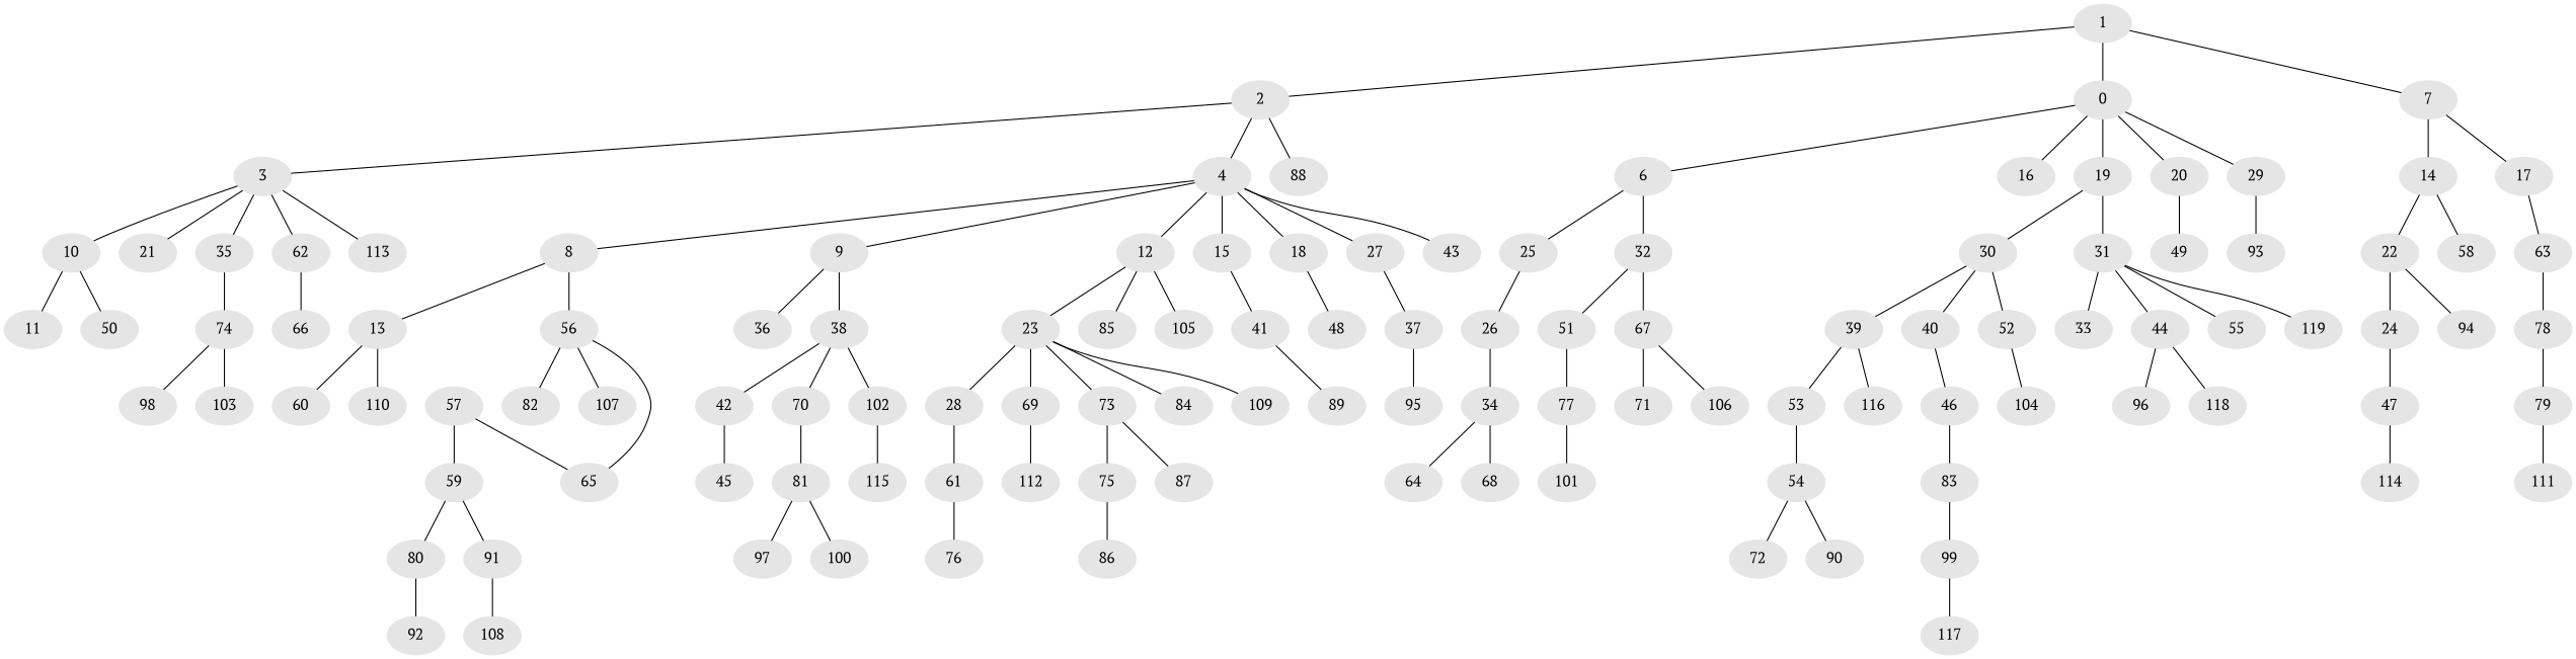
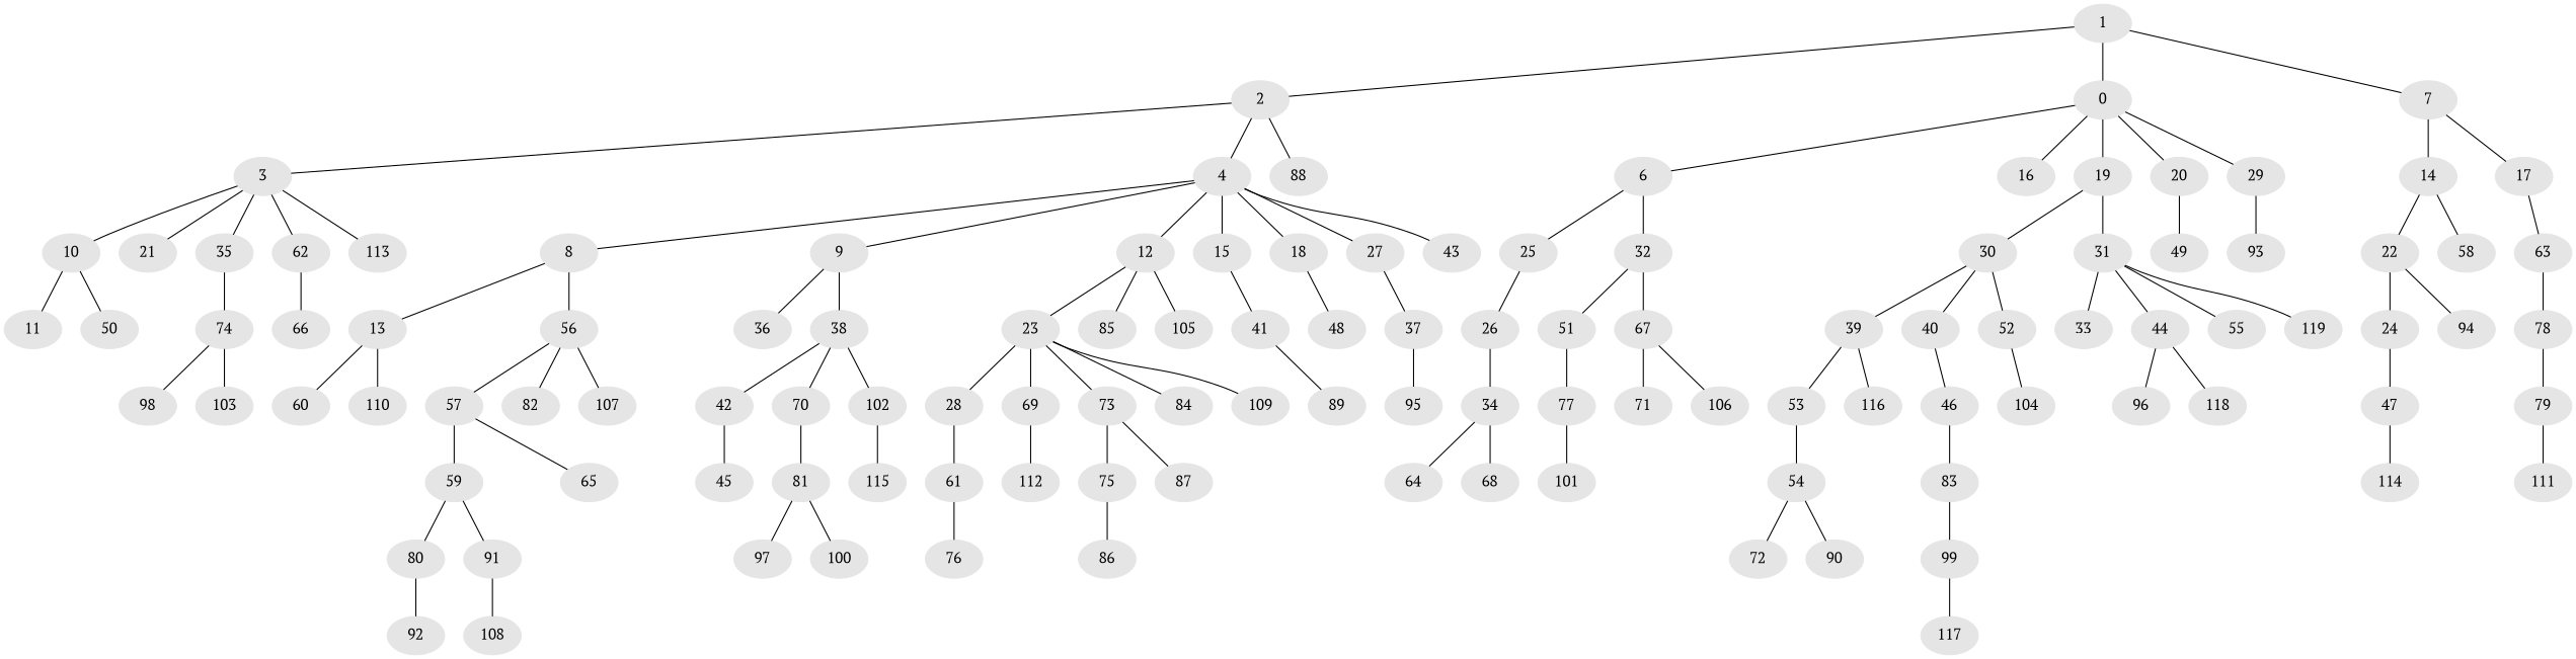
  graph {
    fontname="PT Serif"
    node [color=gray90 fontname="PT Serif" style=filled]
    edge [fontname="PT Serif"]
    1
    2
    n3 [label=0]
    7
    3
    4
    88
    6
    16
    19
    20
    29
    14
    17
    10
    21
    35
    62
    113
    8
    9
    12
    15
    18
    27
    43
    11
    50
    74
    66
    13
    56
    36
    38
    23
    85
    105
    41
    48
    37
    25
    32
    30
    31
    49
    93
    26
    51
    67
    22
    58
    63
    60
    110
    57
    82
    107
    42
    70
    102
    28
    69
    73
    84
    109
    24
    94
    89
    78
    39
    40
    52
    33
    44
    55
    119
    47
    61
    112
    75
    87
    114
    34
    64
    68
    95
    76
    53
    116
    46
    104
    96
    118
    77
    71
    106
    98
    103
    45
    81
    115
    54
    83
    99
    101
    72
    90
    59
    65
    80
    91
    92
    108
    79
    97
    100
    86
    111
    117
    1 -- 2
    1 -- n3
    1 -- 7
    2 -- 3
    2 -- 4
    2 -- 88
    n3 -- 6
    n3 -- 16
    n3 -- 19
    n3 -- 20
    n3 -- 29
    7 -- 14
    7 -- 17
    3 -- 10
    3 -- 21
    3 -- 35
    3 -- 62
    3 -- 113
    4 -- 8
    4 -- 9
    4 -- 12
    4 -- 15
    4 -- 18
    4 -- 27
    4 -- 43
    6 -- 25
    6 -- 32
    19 -- 30
    19 -- 31
    20 -- 49
    29 -- 93
    14 -- 22
    14 -- 58
    17 -- 63
    10 -- 11
    10 -- 50
    35 -- 74
    62 -- 66
    8 -- 13
    8 -- 56
    9 -- 36
    9 -- 38
    12 -- 23
    12 -- 85
    12 -- 105
    15 -- 41
    18 -- 48
    27 -- 37
    74 -- 98
    74 -- 103
    13 -- 60
    13 -- 110
-   56 -- 65
+   56 -- 57
    56 -- 82
    56 -- 107
    38 -- 42
    38 -- 70
    38 -- 102
    23 -- 28
    23 -- 69
    23 -- 73
    23 -- 84
    23 -- 109
    41 -- 89
    37 -- 95
    25 -- 26
    32 -- 51
    32 -- 67
    30 -- 39
    30 -- 40
    30 -- 52
    31 -- 33
    31 -- 44
    31 -- 55
    31 -- 119
    26 -- 34
    51 -- 77
    67 -- 71
    67 -- 106
    22 -- 24
    22 -- 94
    63 -- 78
    57 -- 59
    57 -- 65
    42 -- 45
    70 -- 81
    102 -- 115
    28 -- 61
    69 -- 112
    73 -- 75
    73 -- 87
    24 -- 47
    78 -- 79
    39 -- 53
    39 -- 116
    40 -- 46
    52 -- 104
    44 -- 96
    44 -- 118
    47 -- 114
    61 -- 76
    75 -- 86
    34 -- 64
    34 -- 68
    53 -- 54
    46 -- 83
    77 -- 101
    81 -- 97
    81 -- 100
    54 -- 72
    54 -- 90
    83 -- 99
    99 -- 117
    59 -- 80
    59 -- 91
    80 -- 92
    91 -- 108
    79 -- 111
  }
